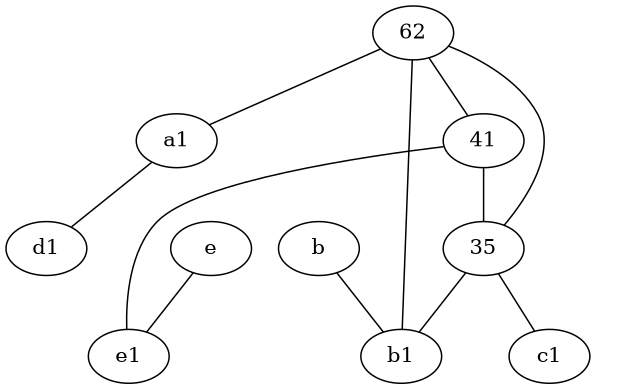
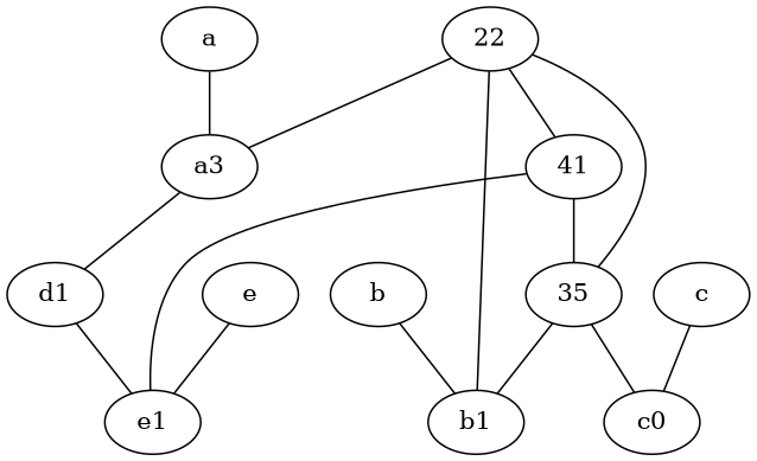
  graph {
    fontname="DejaVu Serif"
    node [fontname="DejaVu Serif" labelfontsize=50]
    edge [fontname="DejaVu Serif"]
    e
    e1
-   a1
+   a1 [label=a3]
    d1
    b
    b1
+   a
    41
    n9 [label=35]
-   c1
-   22 [label=62]
+   c1 [label=c0]
+   22
+   c
    e -- e1
    a1 -- d1
+   d1 -- e1
    b -- b1
+   a -- a1
    41 -- e1
    41 -- n9
    n9 -- b1
    n9 -- c1
    22 -- a1
    22 -- b1
    22 -- 41
    22 -- n9
+   c -- c1
  }
